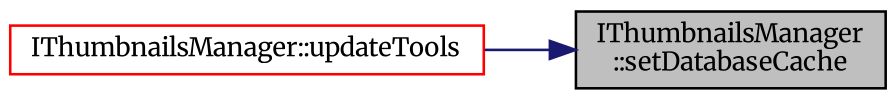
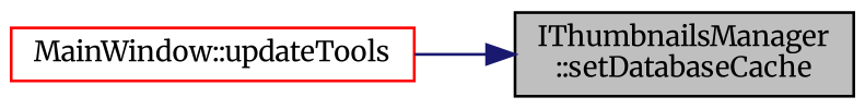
  digraph {
    rankdir=RL
    fontname=Merriweather
    node [fontname=Merriweather fontsize=10 shape=record style=filled]
    n1 [color=black fillcolor=grey75 fontcolor=black height=0.2 label="IThumbnailsManager\l::setDatabaseCache" width=0.4]
-   n2 [color=red fillcolor=white height=0.2 label="IThumbnailsManager::updateTools" width=0.4]
+   n2 [color=red fillcolor=white height=0.2 label="MainWindow::updateTools" width=0.4]
    n1 -> n2 [color=midnightblue dir=back fontname=Merriweather fontsize=10 labelfontname=Helvetica labelfontsize=10 style=solid]
  }
